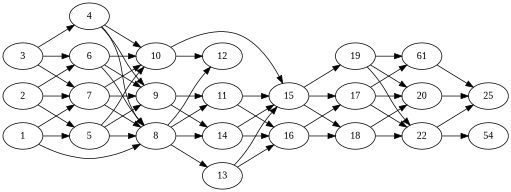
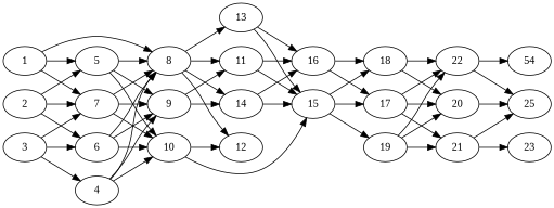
  digraph {
    fontname="Liberation Serif"
    rankdir=LR
    node [alpha=0.08 fontname="Liberation Serif"]
    edge [fontname="Liberation Serif"]
    1 [expect_size=25684992]
    5 [alpha=0.17 expect_size=21964800]
    7 [alpha=0.12 expect_size=51446784]
    8 [alpha=0.20 expect_size=29570048]
    9 [alpha=0.11 expect_size=19970048]
    10 [alpha=0.20 expect_size=20767744]
    6 [expect_size=46454784]
    11 [alpha=0.02 expect_size=27593728]
    12 [alpha=0.15 expect_size=46198784]
    13 [alpha=0.05 expect_size=17197056]
    14 [alpha=0.11 expect_size=37325824]
    15 [alpha=0.16 expect_size=42844160]
    2 [expect_size=47570944]
    3 [alpha=0.09 expect_size=44537856]
    4 [alpha=0.02 expect_size=39914496]
    16 [alpha=0.03 expect_size=34795520]
    17 [alpha=0.19 expect_size=6765568]
    18 [alpha=0.17 expect_size=34868224]
    19 [alpha=0.18 expect_size=34238464]
    20 [alpha=0.06 expect_size=12272640]
-   21 [alpha=0.03 expect_size=11660288 label=61]
+   21 [alpha=0.03 expect_size=11660288]
    22 [alpha=0.18 expect_size=15789056]
    25 [alpha=0.09 expect_size=42945536]
+   23 [alpha=0.09 expect_size=51899392]
    n25 [alpha=0.15 expect_size=17488896 label=54]
    1 -> 5
    1 -> 7
    1 -> 8
    5 -> 8
    5 -> 9
    5 -> 10
    7 -> 8
    7 -> 9
    7 -> 10
    8 -> 11
    8 -> 12
    8 -> 13
    8 -> 14
    9 -> 11
    9 -> 14
    10 -> 12
    10 -> 15
    6 -> 8
    6 -> 9
    6 -> 10
    11 -> 15
    11 -> 16
    13 -> 15
    13 -> 16
    14 -> 15
    14 -> 16
    15 -> 17
    15 -> 18
    15 -> 19
    2 -> 5
    2 -> 7
    2 -> 6
    3 -> 7
    3 -> 6
    3 -> 4
    4 -> 8
    4 -> 9
    4 -> 10
    16 -> 17
    16 -> 18
    17 -> 20
    17 -> 21
    17 -> 22
    18 -> 20
    18 -> 22
    19 -> 20
    19 -> 21
    19 -> 22
    20 -> 25
    21 -> 25
+   21 -> 23
    22 -> 25
    22 -> n25
  }
